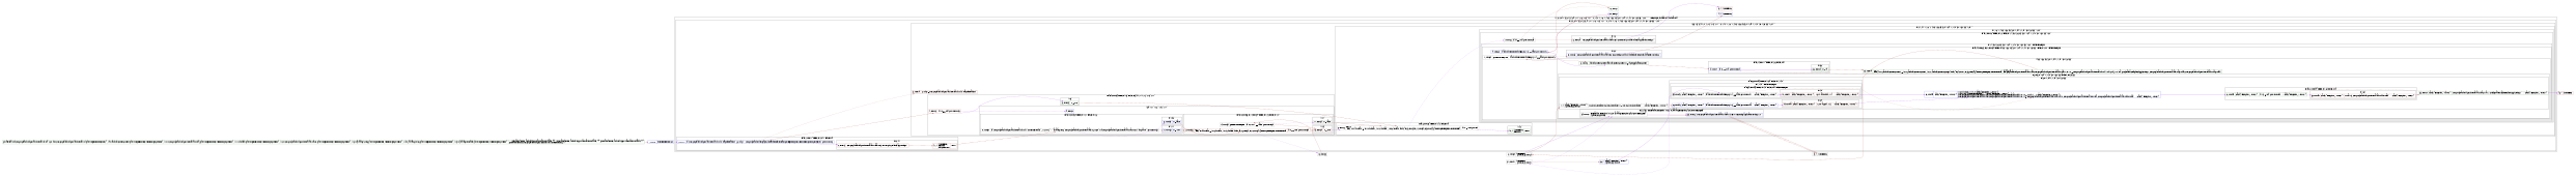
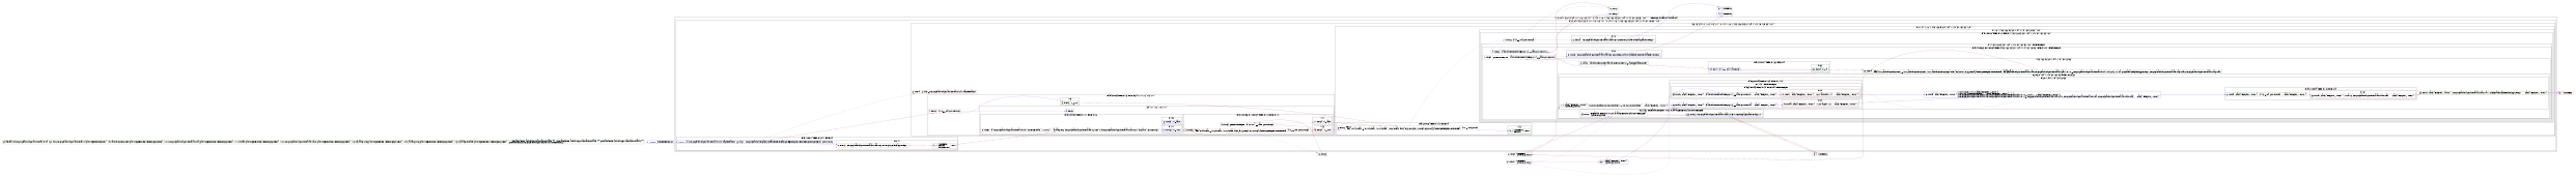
  digraph {
    rankdir=LR
    node [color=blue shape=record]
    edge [color=brown]
    n1 [color=brown label="{2\:\ 0x0013|com.google.android.gms.internal.ads.zzaxa.zzep(\"Not retrying to fetch app settings\")\l}"]
    n2 [color=brown label="{41\:\ ?|SYNTHETIC\lRETURN\lORIG_RETURN\l|return\l}"]
    n3 [label="{1\:\ 0x0011|if ((com.google.android.gms.ads.internal.zzk.zzln().elapsedRealtime() \- r8.zzbqz) \< com.google.android.exoplayer2.DefaultRenderersFactory.DEFAULT_ALLOWED_VIDEO_JOINING_TIME_MS) goto L_0x0013\l}"]
    n4 [color=darkgreen label="{5\:\ 0x0025|r0 = true\l}"]
    n5 [label="{11\:\ 0x0052|r0 = true\l}"]
    n6 [label="{16\:\ 0x005d|r0 = false\l}"]
    n7 [color=gray40 label="{10\:\ 0x0050|if ((com.google.android.gms.ads.internal.zzk.zzln().currentTimeMillis() \- r12.zzuq()) \> ((java.lang.Long) com.google.android.gms.internal.ads.zzyr.zzpe().zzd(com.google.android.gms.internal.ads.zzact.zzcsz)).longValue()) goto L_0x0052\l}"]
    n8 [color=brown label="{15\:\ 0x005b|r0 = true\l}"]
    n9 [color=gray40 label="{17\:\ 0x005f|r0 = false\l}"]
    n10 [color=brown label="{12\:\ 0x0053|PHI: r0 \l  PHI: (r0v9 boolean) = (r0v8 boolean), (r0v13 boolean) binds: [B:16:0x005d, B:11:0x0052] A[DONT_GENERATE, DONT_INLINE]\l|if (r0 == true) goto L_0x005b\l}"]
    n11 [color=gray40 label="{14\:\ 0x0059|ADDED_TO_REGION\l|if (r12.zzur() == false) goto L_0x005b\l}"]
    n12 [label="{9\:\ 0x0030}"]
    n13 [color=brown label="{4\:\ 0x0023|if (r12 == null) goto L_0x0025\l}"]
    n14 [color=darkgreen label="{42\:\ ?|SYNTHETIC\lRETURN\l|return\l}"]
    n15 [color=gray40 label="{6\:\ 0x0026|PHI: r0 \l  PHI: (r0v14 boolean) = (r0v10 boolean), (r0v12 boolean), (r0v28 boolean) binds: [B:15:0x005b, B:17:0x005f, B:5:0x0025] A[DONT_GENERATE, DONT_INLINE]\l|if (r0 != true) goto L_?\l}"]
    n16 [color=gray40 label="{8\:\ 0x002a|com.google.android.gms.internal.ads.zzaxa.zzep(\"Context not provided to fetch application settings\")\l}"]
    n17 [color=darkgreen label="{36\:\ 0x00cf|r0 = r9\l}"]
-   n18 [label="{24\:\ 0x0077|if (r0 == null) goto L_0x00cf\l}"]
+   n18 [label="{24\:\ 0x0077|if (r0 == null) zza L_0x00cf\l}"]
    n19 [color=brown label="{29\:\ 0x009a|Catch:\{ Exception \-\> 0x00c7 \}\l|r1.put(\"app_id\", r13)     \/\/ Catch:\{ Exception \-\> 0x00c7 \}\l}"]
    n20 [color=brown label="{40\:\ 0x00d7|Catch:\{ Exception \-\> 0x00c7 \}\l|r1.put(\"ad_unit_id\", r14)     \/\/ Catch:\{ Exception \-\> 0x00c7 \}\l}"]
    n21 [color=gray40 label="{39\:\ 0x00d5|Catch:\{ Exception \-\> 0x00c7 \}\l|if (android.text.TextUtils.isEmpty(r14) == false) goto L_0x00d7     \/\/ Catch:\{ Exception \-\> 0x00c7 \}\l}"]
    n22 [label="{28\:\ 0x0098|Catch:\{ Exception \-\> 0x00c7 \}\l|if (android.text.TextUtils.isEmpty(r13) == false) goto L_0x009a     \/\/ Catch:\{ Exception \-\> 0x00c7 \}\l}"]
    n23 [color=brown label="{32\:\ 0x00bb|Catch:\{ Exception \-\> 0x00c7 \}\l|r0.zza(r15, com.google.android.gms.internal.ads.zzbbn.zzeah)     \/\/ Catch:\{ Exception \-\> 0x00c7 \}\l}"]
    n24 [color=darkgreen label="{31\:\ 0x00b9|Catch:\{ Exception \-\> 0x00c7 \}\l|if (r15 != null) goto L_0x00bb     \/\/ Catch:\{ Exception \-\> 0x00c7 \}\l}"]
    n25 [color=gray40 label="{27\:\ ?|Catch:\{ Exception \-\> 0x00c7 \}\lSplitter:B:26:0x008f\l|org.json.JSONObject org.json.JSONObject r1 = new org.json.JSONObject()     \/\/ Catch:\{ Exception \-\> 0x00c7 \}\l}"]
    n26 [label="{30\:\ 0x009f|Catch:\{ Exception \-\> 0x00c7 \}\l|r1.put(\"is_init\", r11)     \/\/ Catch:\{ Exception \-\> 0x00c7 \}\lr1.put(\"pn\", r9.getPackageName())     \/\/ Catch:\{ Exception \-\> 0x00c7 \}\lcom.google.android.gms.internal.ads.zzbbi com.google.android.gms.internal.ads.zzbbi\<O\> r0 = r0.zzi(r1)     \/\/ Catch:\{ Exception \-\> 0x00c7 \}\lcom.google.android.gms.internal.ads.zzbbi com.google.android.gms.internal.ads.zzbbi\<B\> r1 = com.google.android.gms.internal.ads.zzbas.zza(r0, com.google.android.gms.ads.internal.zze.zzbra, com.google.android.gms.internal.ads.zzbbn.zzeah)     \/\/ Catch:\{ Exception \-\> 0x00c7 \}\l}"]
    n27 [color=darkgreen label="{33\:\ 0x00c0|Catch:\{ Exception \-\> 0x00c7 \}\l|com.google.android.gms.internal.ads.zzbap.zza(r1, \"ConfigLoader.maybeFetchNewAppSettings\")     \/\/ Catch:\{ Exception \-\> 0x00c7 \}\l}"]
    n28 [color=gray40 label="{34\:\ 0x00c7|ExcHandler: Exception (r0v22 'e' java.lang.Exception A[CUSTOM_DECLARE])\lSplitter:B:26:0x008f\l}"]
    n29 [label="{35\:\ 0x00c8|com.google.android.gms.internal.ads.zzaxa.zzc(\"Error requesting application settings\", r0)\l}"]
    n30 [color=darkgreen label="{23\:\ 0x0073|android.content.Context android.content.Context r0 = r9.getApplicationContext()\l}"]
    n31 [color=darkgreen label="{25\:\ 0x0079|PHI: r0 \l  PHI: (r0v18 android.content.Context) = (r0v16 android.content.Context), (r0v17 android.content.Context) binds: [B:24:0x0077, B:36:0x00cf] A[DONT_GENERATE, DONT_INLINE]\l|r8.zzlj = r0\lcom.google.android.gms.internal.ads.zzalk com.google.android.gms.internal.ads.zzalk\<I, O\> r0 = com.google.android.gms.ads.internal.zzk.zzlt().zzb(r8.zzlj, r10).zza(\"google.afma.config.fetchAppSettings\", com.google.android.gms.internal.ads.zzalp.zzddk, com.google.android.gms.internal.ads.zzalp.zzddk)\l}"]
    n32 [label="{22\:\ 0x006d|com.google.android.gms.internal.ads.zzaxa.zzep(\"App settings could not be fetched. Required parameters missing\")\l}"]
    n33 [label="{19\:\ 0x0065|if (android.text.TextUtils.isEmpty(r13) == false) goto L_0x0073\l}"]
    n34 [color=gray40 label="{21\:\ 0x006b|ADDED_TO_REGION\l|if (android.text.TextUtils.isEmpty(r14) == false) goto L_0x0073\l}"]
    n35 [color=gray40 label="{7\:\ 0x0028|if (r9 == null) goto L_0x002a\l}"]
    n36 [color=brown label="{3\:\ 0x0019|r8.zzbqz = com.google.android.gms.ads.internal.zzk.zzln().elapsedRealtime()\l}"]
    n37 [color=gray40 label="{13\:\ 0x0055}"]
    n38 [color=brown label="{43\:\ ?|SYNTHETIC\l}"]
    n39 [color=gray40 label="{37\:\ 0x00d1|SYNTHETIC\lSplitter:B:37:0x00d1\l}"]
    n40 [color=brown label="{46\:\ ?|SYNTHETIC\l}"]
    n41 [color=gray40 label="{45\:\ ?|SYNTHETIC\l}"]
    n42 [color=gray40 label="{26\:\ 0x008f|SYNTHETIC\lSplitter:B:26:0x008f\l}"]
    n43 [label="{44\:\ ?|SYNTHETIC\l}"]
    n44 [label="{20\:\ 0x0067}"]
    n45 [color=darkgreen label="{18\:\ 0x0061}"]
    n46 [label="{38\:\ ?|Catch:\{ Exception \-\> 0x00c7 \}\lSplitter:B:37:0x00d1\l}"]
    n47 [label="{0\:\ 0x0000|MTH_ENTER_BLOCK\l}"]
    n48 [color=darkgreen label="{private final void com.google.android.gms.ads.internal.zzd.zza((r8v0 'this' com.google.android.gms.ads.internal.zzd A[IMMUTABLE_TYPE, THIS]), (r9v0 android.content.Context A[IMMUTABLE_TYPE, METHOD_ARGUMENT]), (r10v0 com.google.android.gms.internal.ads.zzbaj A[IMMUTABLE_TYPE, METHOD_ARGUMENT]), (r11v0 boolean A[IMMUTABLE_TYPE, METHOD_ARGUMENT]), (r12v0 com.google.android.gms.internal.ads.zzawm A[IMMUTABLE_TYPE, METHOD_ARGUMENT]), (r13v0 java.lang.String A[IMMUTABLE_TYPE, METHOD_ARGUMENT]), (r14v0 java.lang.String A[IMMUTABLE_TYPE, METHOD_ARGUMENT]), (r15v0 java.lang.Runnable A[IMMUTABLE_TYPE, METHOD_ARGUMENT]))  | , , , Annotation[BUILD, android.support.annotation.Nullable, \{\}], , Annotation[BUILD, android.support.annotation.Nullable, \{\}], Annotation[BUILD, android.support.annotation.Nullable, \{\}]\lAnnotation[BUILD, com.google.android.gms.common.util.VisibleForTesting, \{\}]\l}"]
    subgraph cluster_1 {
      label="R(1:(2:(2:2|41)|(3:3|(1:5)(3:9|(1:11)(1:16)|(1:15)(1:17))|(2:(1:42)|(1:(1:8)(1:(4:23|(1:36)|25|(5:27|(1:29)(1:(1:40))|30|(1:32)|33))(1:22))))))) | DECL_VAR: boolean null, boolean null\l"
      subgraph cluster_2 {
        label="R(2:(2:2|41)|(3:3|(1:5)(3:9|(1:11)(1:16)|(1:15)(1:17))|(2:(1:42)|(1:(1:8)(1:(4:23|(1:36)|25|(5:27|(1:29)(1:(1:40))|30|(1:32)|33))(1:22))))))"
        subgraph cluster_3 {
          label="IF [B:1:0x0011] THEN: R(2:2|41) ELSE: null"
          n3
          subgraph cluster_4 {
            label="R(2:2|41)"
            n1
            n2
          }
        }
        subgraph cluster_5 {
          label="R(3:3|(1:5)(3:9|(1:11)(1:16)|(1:15)(1:17))|(2:(1:42)|(1:(1:8)(1:(4:23|(1:36)|25|(5:27|(1:29)(1:(1:40))|30|(1:32)|33))(1:22)))))"
          n36
          subgraph cluster_6 {
            label="IF [B:4:0x0023] THEN: R(1:5) ELSE: R(3:9|(1:11)(1:16)|(1:15)(1:17))"
            n13
            subgraph cluster_7 {
              label="R(1:5)"
              n4
            }
            subgraph cluster_8 {
              label="R(3:9|(1:11)(1:16)|(1:15)(1:17))"
              n12
              subgraph cluster_9 {
                label="IF [B:10:0x0050] THEN: R(1:11) ELSE: R(1:16)"
                n7
                subgraph cluster_10 {
                  label="R(1:11)"
                  n5
                }
                subgraph cluster_11 {
                  label="R(1:56)"
                  n6
                }
              }
              subgraph cluster_12 {
                label="IF [B:12:0x0053, B:14:0x0059] THEN: R(1:15) ELSE: R(1:17)"
                n10
                n11
                subgraph cluster_13 {
                  label="R(1:15)"
                  n8
                }
                subgraph cluster_14 {
                  label="R(1:17)"
                  n9
                }
              }
            }
          }
          subgraph cluster_15 {
            label="R(2:(1:42)|(1:(1:8)(1:(4:23|(1:36)|25|(5:27|(1:29)(1:(1:40))|30|(1:32)|33))(1:22))))"
            subgraph cluster_16 {
              label="IF [B:6:0x0026] THEN: R(1:42) ELSE: null"
              n15
              subgraph cluster_17 {
                label="R(1:42)"
                n14
              }
            }
            subgraph cluster_18 {
              label="R(1:(1:8)(1:(4:23|(1:36)|25|(5:27|(1:29)(1:(1:40))|30|(1:32)|33))(1:22)))"
              subgraph cluster_19 {
                label="IF [B:7:0x0028] THEN: R(1:8) ELSE: R(1:(4:23|(1:36)|25|(5:27|(1:29)(1:(1:40))|30|(1:32)|33))(1:22))"
                n35
                subgraph cluster_20 {
                  label="R(1:8)"
                  n16
                }
                subgraph cluster_21 {
                  label="R(1:(4:23|(1:36)|25|(5:27|(1:29)(1:(1:40))|30|(1:32)|33))(1:22)) | ELSE_IF_CHAIN\l"
                  subgraph cluster_22 {
                    label="IF [B:19:0x0065, B:21:0x006b] THEN: R(4:23|(1:36)|25|(5:27|(1:29)(1:(1:40))|30|(1:32)|33)) ELSE: R(1:22) | ELSE_IF_CHAIN\l"
                    n33
                    n34
                    subgraph cluster_23 {
                      label="R(4:23|(1:36)|25|(5:27|(1:29)(1:(1:40))|30|(1:32)|33))"
                      n30
                      n31
                      subgraph cluster_24 {
                        label="IF [B:24:0x0077] THEN: R(1:36) ELSE: null"
                        n18
                        subgraph cluster_25 {
                          label="R(1:36)"
                          n17
                        }
                      }
                      subgraph cluster_26 {
                        label="Try: R(5:27|(1:29)(1:(1:40))|30|(1:32)|33) catches: R(2:34|35)"
                        subgraph cluster_27 {
                          label="R(5:27|(1:29)(1:(1:40))|30|(1:32)|33)"
                          n25
                          n26
                          n27
                          subgraph cluster_28 {
                            label="IF [B:28:0x0098] THEN: R(1:29) ELSE: R(1:(1:40))"
                            n22
                            subgraph cluster_29 {
                              label="R(1:29)"
                              n19
                            }
                            subgraph cluster_30 {
                              label="R(1:(1:40)) | ELSE_IF_CHAIN\l"
                              subgraph cluster_31 {
                                label="IF [B:39:0x00d5] THEN: R(1:40) ELSE: null | ELSE_IF_CHAIN\l"
                                n21
                                subgraph cluster_32 {
                                  label="R(1:40)"
                                  n20
                                }
                              }
                            }
                          }
                          subgraph cluster_33 {
                            label="IF [B:31:0x00b9] THEN: R(1:32) ELSE: null"
                            n24
                            subgraph cluster_34 {
                              label="R(1:32)"
                              n23
                            }
                          }
                        }
                        subgraph cluster_35 {
                          label="R(2:34|35) | ExcHandler: Exception (r0v22 'e' java.lang.Exception A[CUSTOM_DECLARE])\l"
                          n28
                          n29
                        }
                      }
                    }
                    subgraph cluster_36 {
                      label="R(1:22)"
                      n32
                    }
                  }
                }
              }
            }
          }
        }
      }
    }
    subgraph cluster_37 {
      label="R(2:34|35) | ExcHandler: Exception (r0v22 'e' java.lang.Exception A[CUSTOM_DECLARE])\l"
    }
    n1 -> n2
    n2 -> n7
    n3 -> n1 [color=purple]
    n3 -> n13
    n3 -> n36 [style=dashed]
    n4 -> n15
    n5 -> n10
    n6 -> n10
    n7 -> n5
    n7 -> n6 [color=purple style=dashed]
    n8 -> n15 [color=purple]
    n9 -> n15
    n10 -> n8
    n10 -> n37 [color=purple style=dashed]
    n11 -> n8
    n11 -> n9 [color=purple style=dashed]
    n13 -> n4 [color=purple]
    n13 -> n12 [color=purple style=dashed]
    n15 -> n14 [color=purple]
    n15 -> n35 [color=purple style=dashed]
    n16 -> n38 [color=purple]
    n17 -> n31
    n18 -> n17 [color=purple]
    n18 -> n31 [style=dashed]
    n19 -> n26 [color=purple]
    n20 -> n26 [color=purple]
    n21 -> n20 [color=purple]
    n21 -> n26 [style=dashed]
    n22 -> n19 [color=purple]
    n22 -> n39 [color=purple style=dashed]
    n23 -> n27
    n24 -> n23 [color=purple]
    n24 -> n27 [style=dashed]
    n25 -> n22
    n26 -> n24 [color=purple]
    n27 -> n40 [color=purple]
    n28 -> n29
    n28 -> n29 [color=purple]
    n29 -> n41
    n29 -> n41
    n30 -> n18
    n31 -> n42
    n32 -> n43
    n33 -> n30 [color=purple]
    n33 -> n44 [color=purple style=dashed]
    n34 -> n30
    n34 -> n32 [style=dashed]
    n35 -> n16
    n35 -> n45 [style=dashed]
    n37 -> n11
    n39 -> n28 [color=purple style=dashed]
    n39 -> n46
    n42 -> n25
    n42 -> n28 [color=purple]
    n44 -> n34
    n45 -> n33
    n46 -> n21 [color=purple]
    n47 -> n3 [color=purple]
    n48 -> n47
  }
